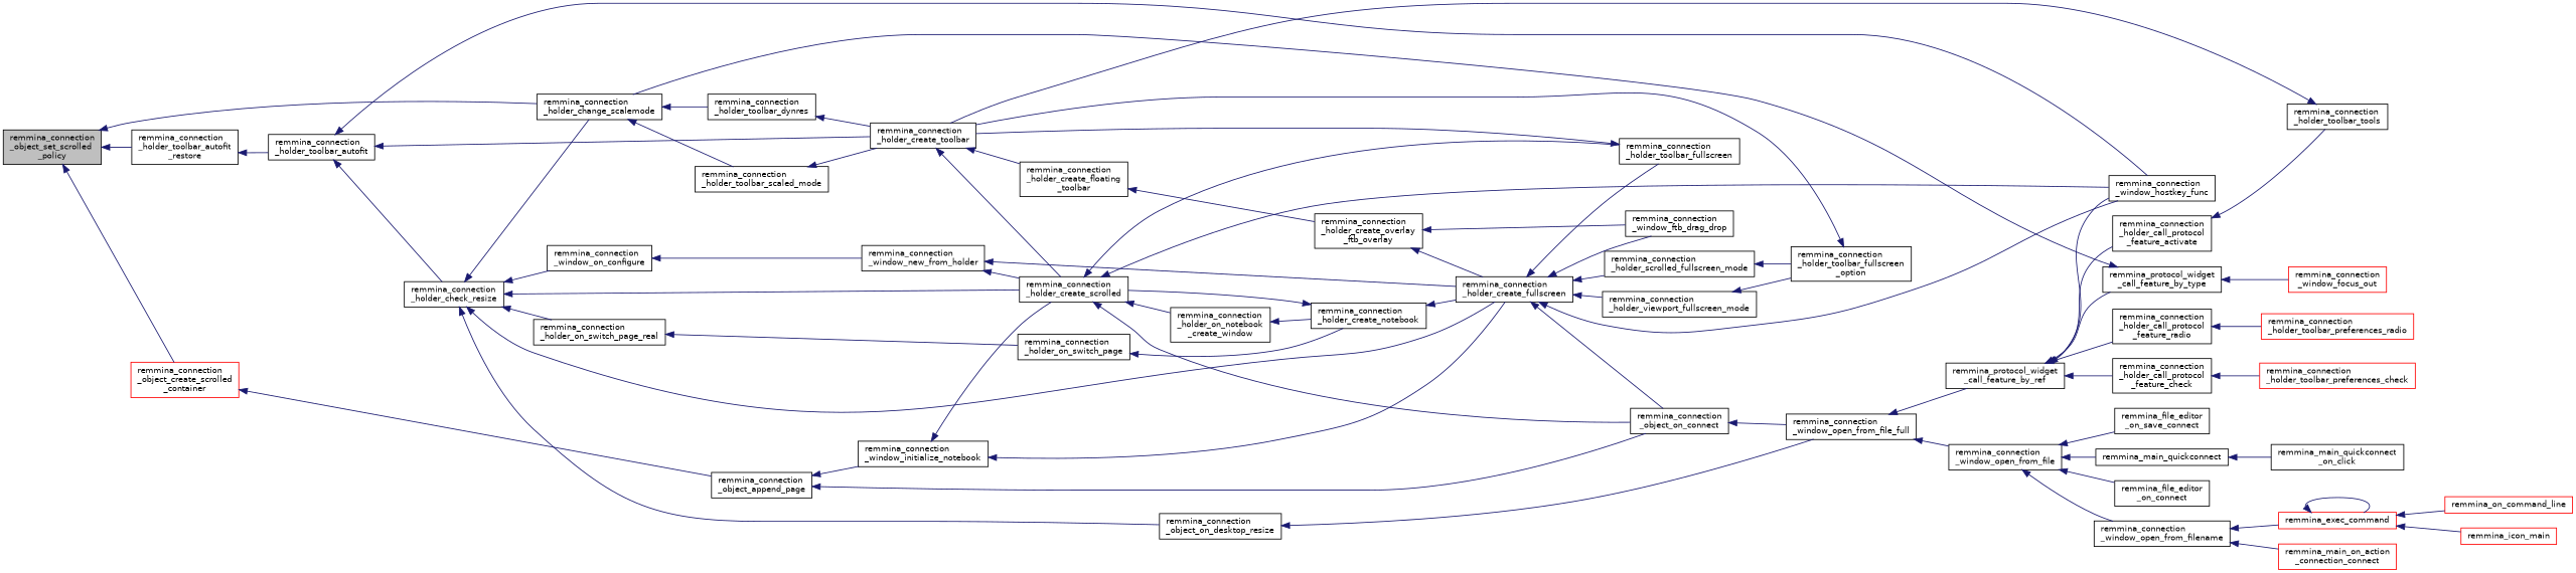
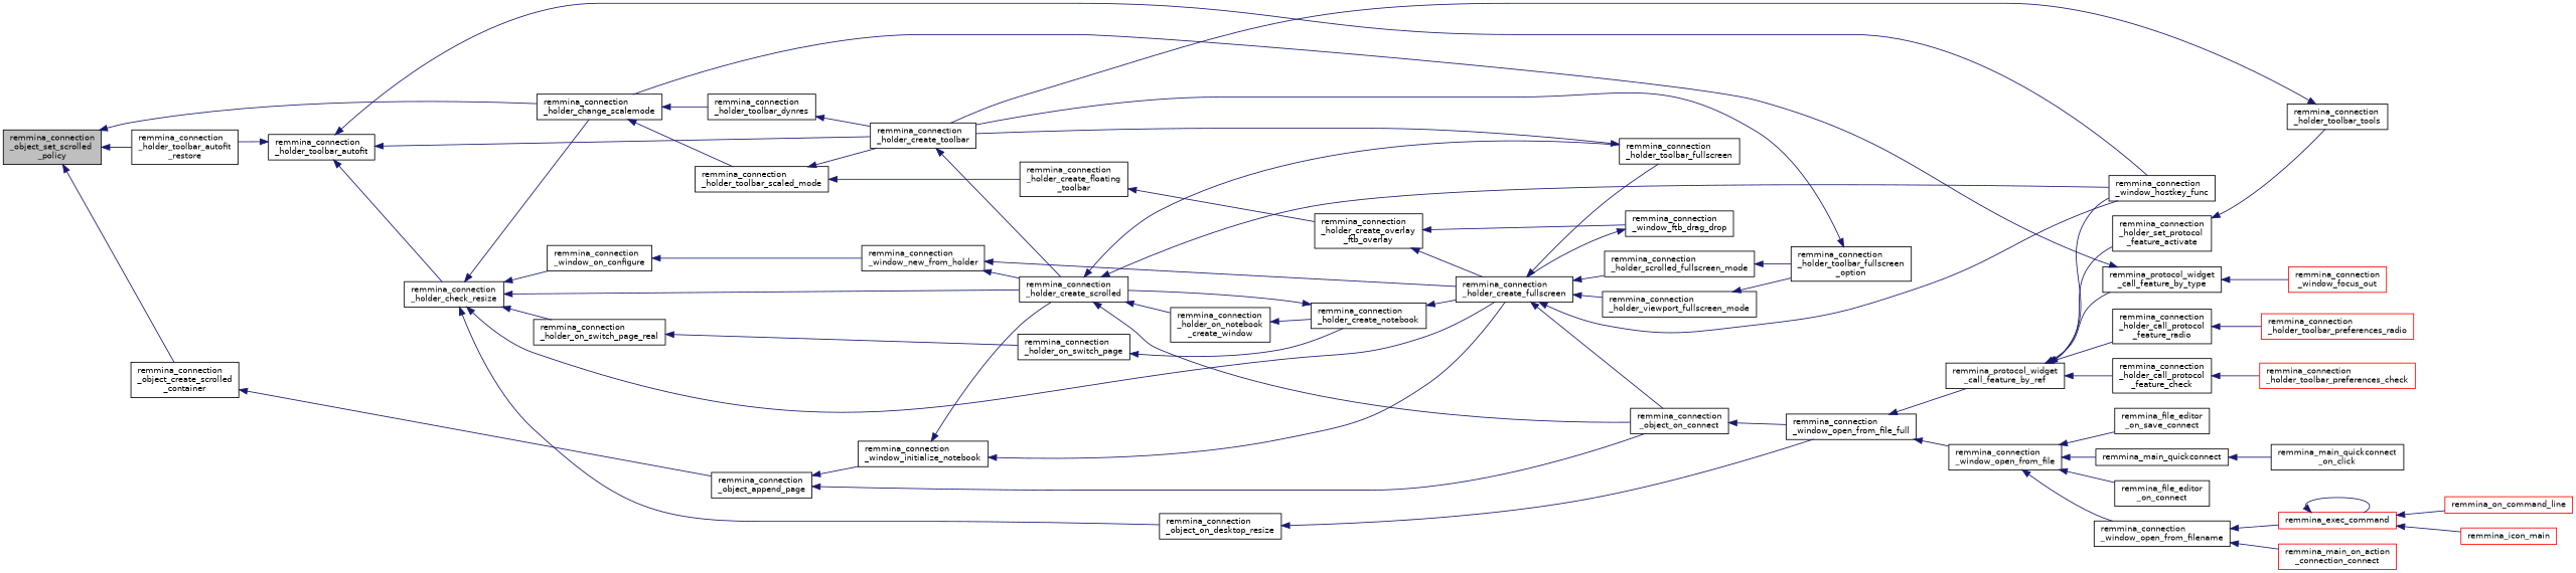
  digraph {
    rankdir=LR
    node [color=black fillcolor=white fontname=Helvetica fontsize=10 shape=record style=filled]
    edge [color=midnightblue dir=back fontname=Helvetica fontsize=10 labelfontname=Helvetica labelfontsize=10 style=solid]
    n1 [fillcolor=grey75 fontcolor=black height=0.2 label="remmina_connection\l_object_set_scrolled\l_policy" width=0.4]
    n2 [height=0.2 label="remmina_connection\l_holder_toolbar_autofit\l_restore" width=0.4]
    n3 [height=0.2 label="remmina_connection\l_holder_change_scalemode" width=0.4]
-   n4 [color=red height=0.2 label="remmina_connection\l_object_create_scrolled\l_container" width=0.4]
+   n4 [height=0.2 label="remmina_connection\l_object_create_scrolled\l_container" width=0.4]
    n5 [height=0.2 label="remmina_connection\l_holder_toolbar_autofit" width=0.4]
    n6 [height=0.2 label="remmina_connection\l_holder_toolbar_dynres" width=0.4]
    n7 [height=0.2 label="remmina_connection\l_holder_toolbar_scaled_mode" width=0.4]
    n8 [height=0.2 label="remmina_connection\l_object_append_page" width=0.4]
    n9 [height=0.2 label="remmina_connection\l_holder_check_resize" width=0.4]
    n10 [height=0.2 label="remmina_connection\l_holder_create_toolbar" width=0.4]
    n11 [height=0.2 label="remmina_connection\l_window_hostkey_func" width=0.4]
    n12 [height=0.2 label="remmina_connection\l_holder_create_fullscreen" width=0.4]
    n13 [height=0.2 label="remmina_connection\l_holder_create_scrolled" width=0.4]
    n14 [height=0.2 label="remmina_connection\l_window_on_configure" width=0.4]
    n15 [height=0.2 label="remmina_connection\l_holder_on_switch_page_real" width=0.4]
    n16 [height=0.2 label="remmina_connection\l_object_on_desktop_resize" width=0.4]
    n17 [height=0.2 label="remmina_connection\l_holder_create_floating\l_toolbar" width=0.4]
    n18 [height=0.2 label="remmina_connection\l_holder_toolbar_fullscreen" width=0.4]
    n19 [height=0.2 label="remmina_connection\l_holder_viewport_fullscreen_mode" width=0.4]
    n20 [height=0.2 label="remmina_connection\l_holder_scrolled_fullscreen_mode" width=0.4]
    n21 [height=0.2 label="remmina_connection\l_object_on_connect" width=0.4]
    n22 [height=0.2 label="remmina_connection\l_holder_on_notebook\l_create_window" width=0.4]
    n23 [height=0.2 label="remmina_connection\l_window_new_from_holder" width=0.4]
    n24 [height=0.2 label="remmina_connection\l_holder_on_switch_page" width=0.4]
    n25 [height=0.2 label="remmina_connection\l_window_open_from_file_full" width=0.4]
    n26 [height=0.2 label="remmina_connection\l_holder_create_overlay\l_ftb_overlay" width=0.4]
    n27 [height=0.2 label="remmina_connection\l_window_ftb_drag_drop" width=0.4]
    n28 [height=0.2 label="remmina_connection\l_holder_toolbar_fullscreen\l_option" width=0.4]
    n29 [height=0.2 label="remmina_connection\l_window_open_from_file" width=0.4]
    n30 [height=0.2 label="remmina_protocol_widget\l_call_feature_by_ref" width=0.4]
    n31 [height=0.2 label="remmina_connection\l_window_open_from_filename" width=0.4]
    n32 [height=0.2 label="remmina_file_editor\l_on_connect" width=0.4]
    n33 [height=0.2 label="remmina_file_editor\l_on_save_connect" width=0.4]
    n34 [height=0.2 label=remmina_main_quickconnect width=0.4]
    n35 [height=0.2 label="remmina_connection\l_holder_call_protocol\l_feature_radio" width=0.4]
    n36 [height=0.2 label="remmina_connection\l_holder_call_protocol\l_feature_check" width=0.4]
-   n37 [height=0.2 label="remmina_connection\l_holder_call_protocol\l_feature_activate" width=0.4]
+   n37 [height=0.2 label="remmina_connection\l_holder_set_protocol\l_feature_activate" width=0.4]
    n38 [height=0.2 label="remmina_protocol_widget\l_call_feature_by_type" width=0.4]
    n39 [color=red height=0.2 label=remmina_exec_command width=0.4]
    n40 [color=red height=0.2 label="remmina_main_on_action\l_connection_connect" width=0.4]
    n41 [height=0.2 label="remmina_main_quickconnect\l_on_click" width=0.4]
    n42 [color=red height=0.2 label=remmina_on_command_line width=0.4]
    n43 [color=red height=0.2 label=remmina_icon_main width=0.4]
    n44 [color=red height=0.2 label="remmina_connection\l_holder_toolbar_preferences_radio" width=0.4]
    n45 [color=red height=0.2 label="remmina_connection\l_holder_toolbar_preferences_check" width=0.4]
    n46 [height=0.2 label="remmina_connection\l_holder_toolbar_tools" width=0.4]
    n47 [color=red height=0.2 label="remmina_connection\l_window_focus_out" width=0.4]
    n48 [height=0.2 label="remmina_connection\l_holder_create_notebook" width=0.4]
    n49 [height=0.2 label="remmina_connection\l_window_initialize_notebook" width=0.4]
    n1 -> n2
    n1 -> n3
    n1 -> n4
-   n2 -> n5
+   n5 -> n2
    n3 -> n6
    n3 -> n7
    n4 -> n8
    n5 -> n9
    n5 -> n10
    n5 -> n11
    n6 -> n10
    n7 -> n10
    n8 -> n21
    n8 -> n49
    n9 -> n3
    n9 -> n12
    n9 -> n13
    n9 -> n14
    n9 -> n15
    n9 -> n16
    n10 -> n13
-   n10 -> n17
+   n7 -> n17
    n12 -> n11
    n12 -> n18
    n12 -> n19
    n12 -> n20
    n12 -> n21
    n13 -> n11
    n13 -> n18
    n13 -> n21
    n13 -> n22
    n14 -> n23
    n15 -> n24
    n16 -> n25
    n17 -> n26
    n18 -> n10
    n19 -> n28
    n20 -> n28
    n21 -> n25
    n22 -> n48
    n23 -> n12
    n23 -> n13
    n24 -> n48
    n25 -> n29
    n25 -> n30
    n26 -> n12
    n26 -> n27
-   n12 -> n27
+   n27 -> n12
    n28 -> n10
    n29 -> n31
    n29 -> n32
    n29 -> n33
    n29 -> n34
    n30 -> n11
    n30 -> n35
    n30 -> n36
    n30 -> n37
    n30 -> n38
    n31 -> n39
    n31 -> n40
    n34 -> n41
    n35 -> n44
    n36 -> n45
    n37 -> n46
    n38 -> n3
    n38 -> n47
    n39 -> n39
    n39 -> n42
    n39 -> n43
    n46 -> n10
    n48 -> n12
    n48 -> n13
    n49 -> n12
    n49 -> n13
  }
